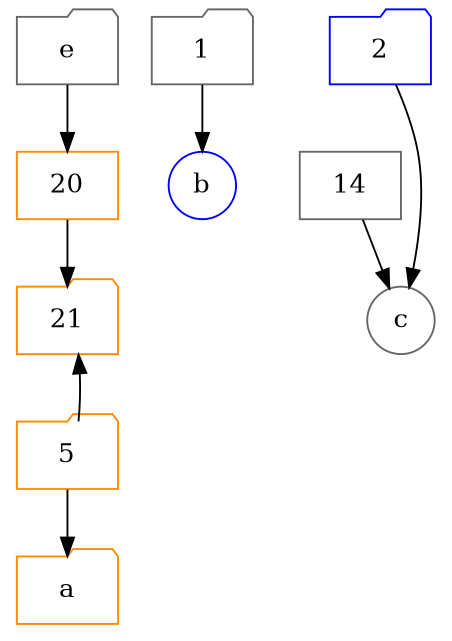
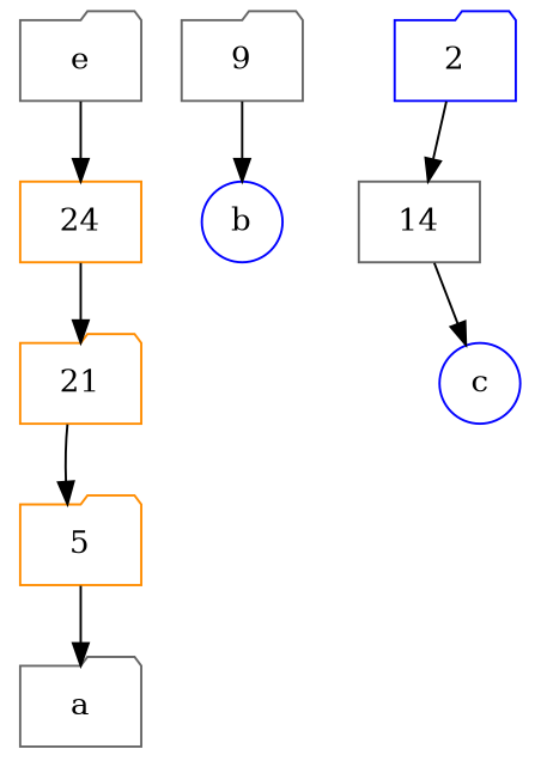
  digraph {
    node [color=gray40 shape=folder]
-   24 [color=darkorange shape=box label=20]
+   24 [color=darkorange shape=box]
    21 [color=darkorange]
    n3 [color=darkorange label=5]
-   9 [label=1]
+   9
    b [color=blue shape=circle]
    2 [color=blue]
    14 [shape=box]
-   c [shape=circle]
-   a [color=darkorange]
+   c [color=blue shape=circle]
+   a
    e
    24 -> 21
-   n3 -> 21
+   21 -> n3
    n3 -> a
    9 -> b
-   2 -> c
+   2 -> 14
    14 -> c
    e -> 24
  }
